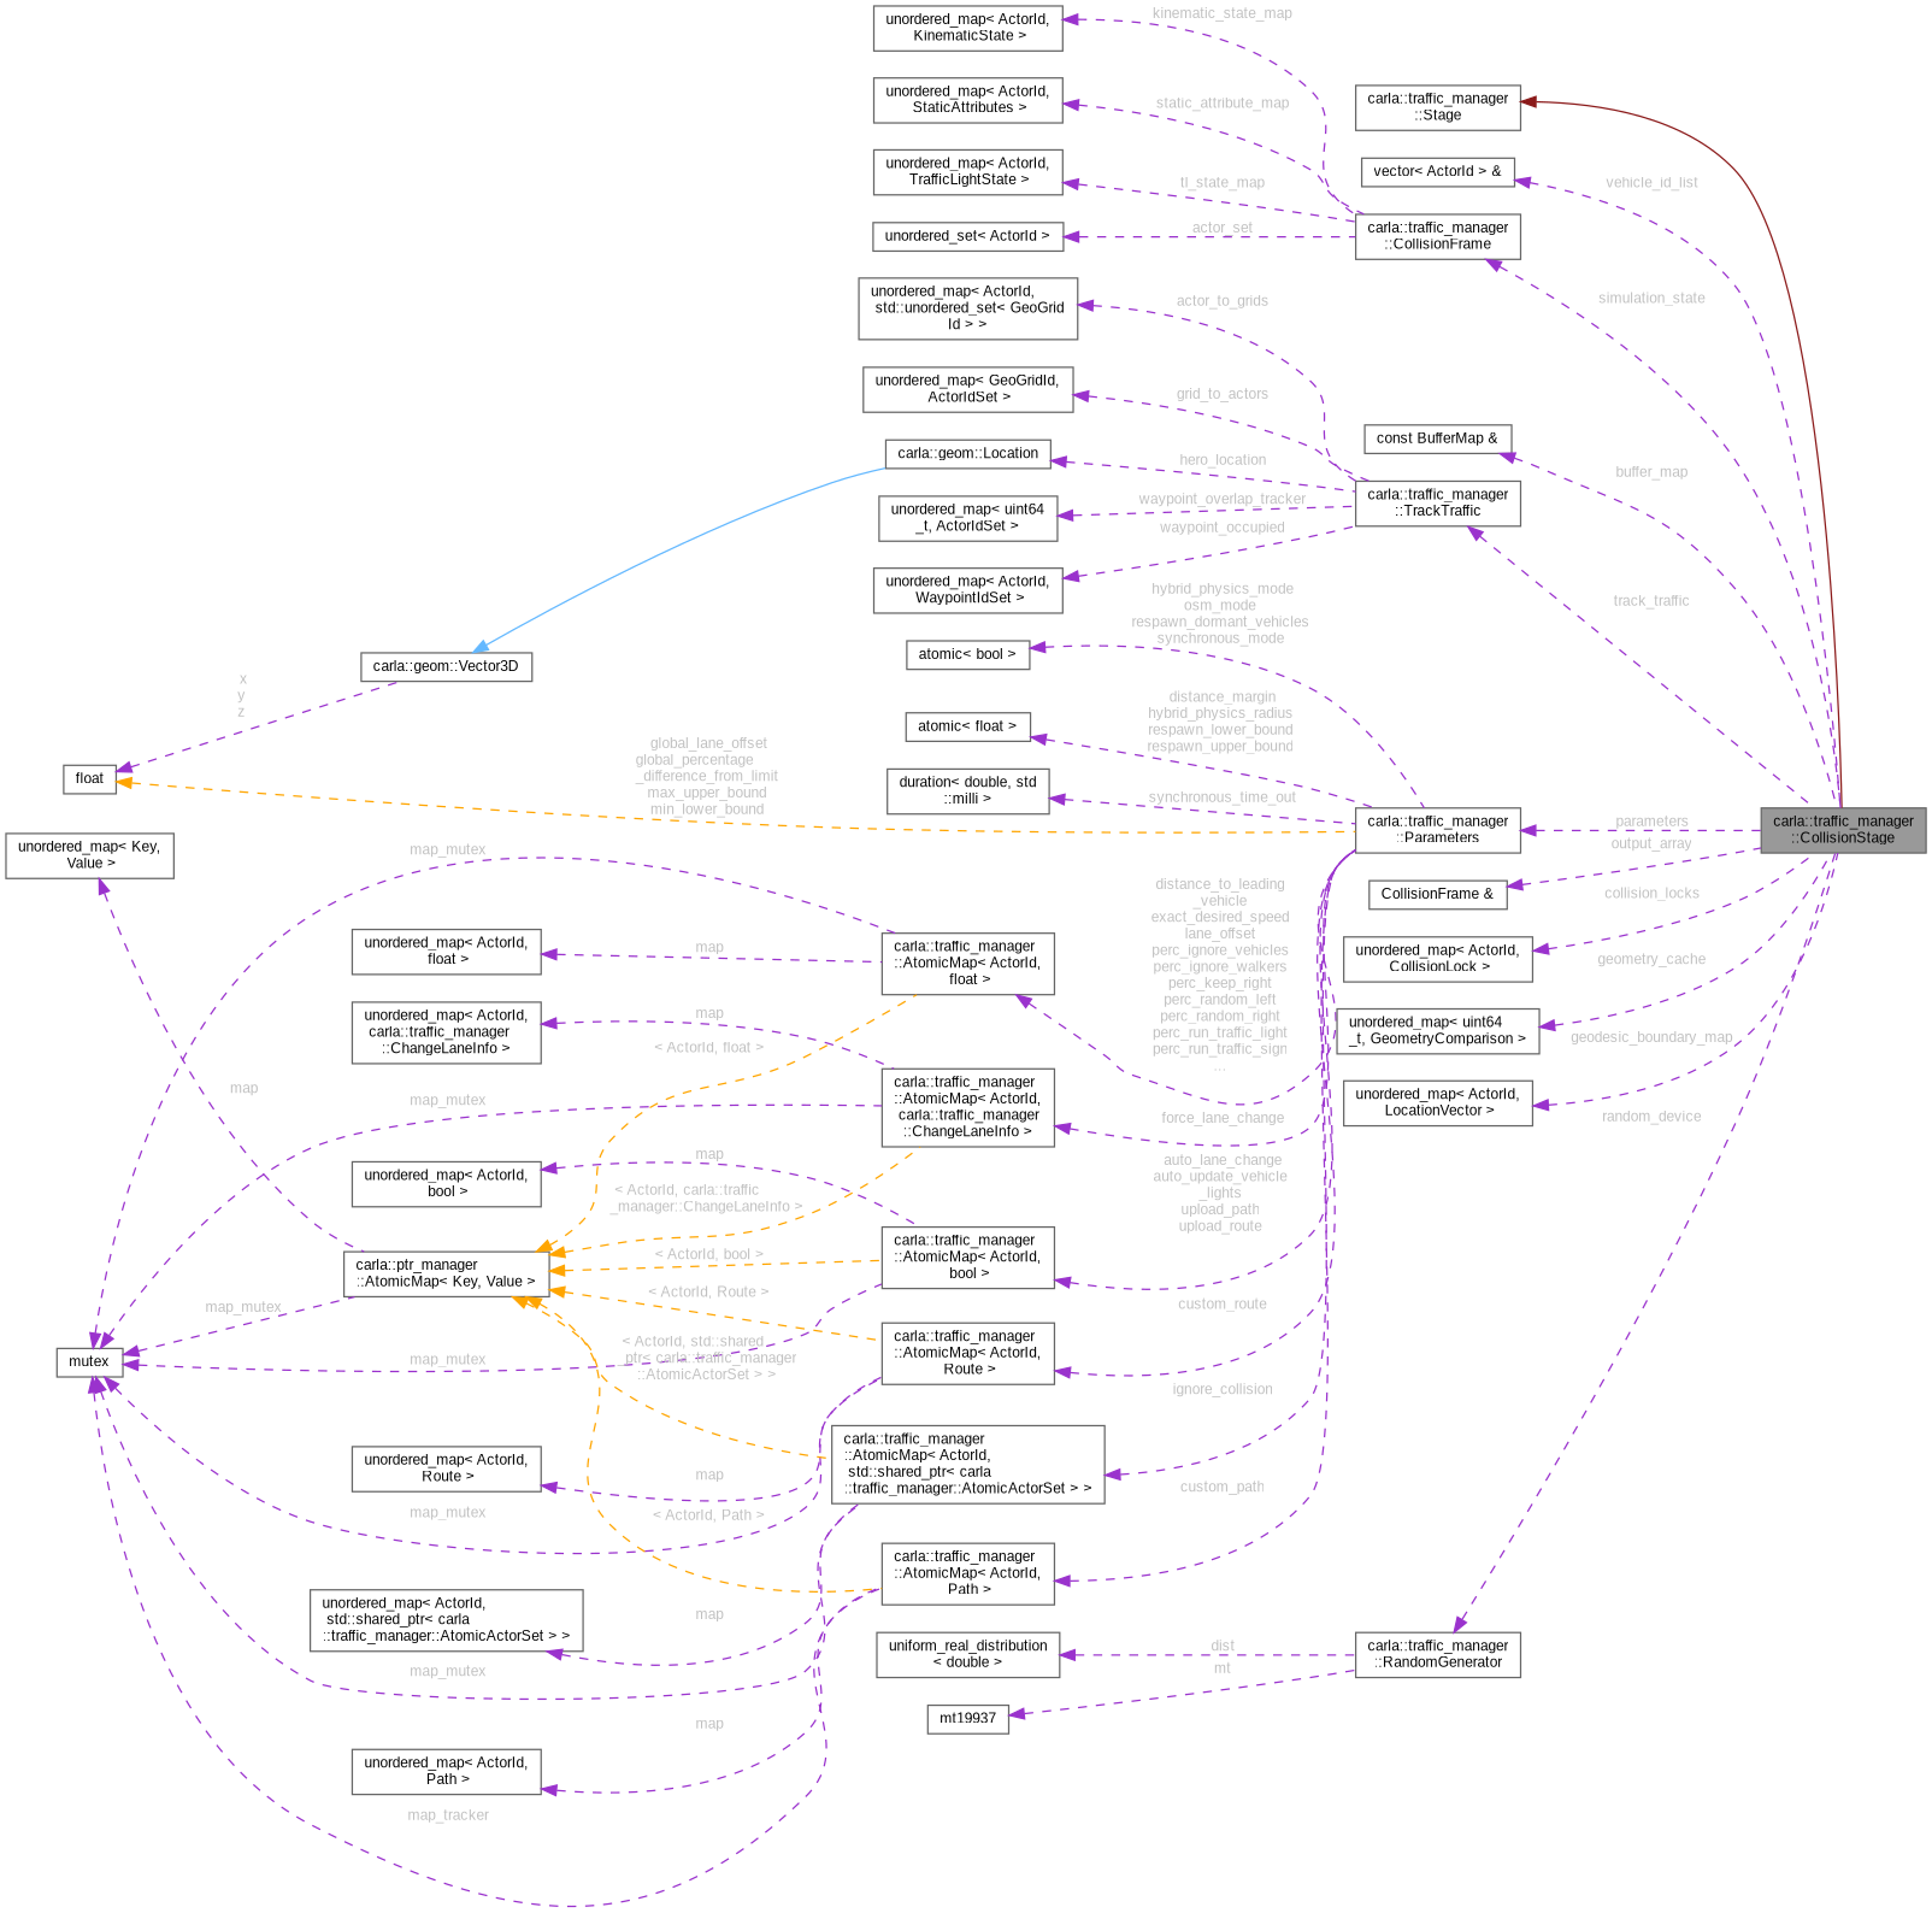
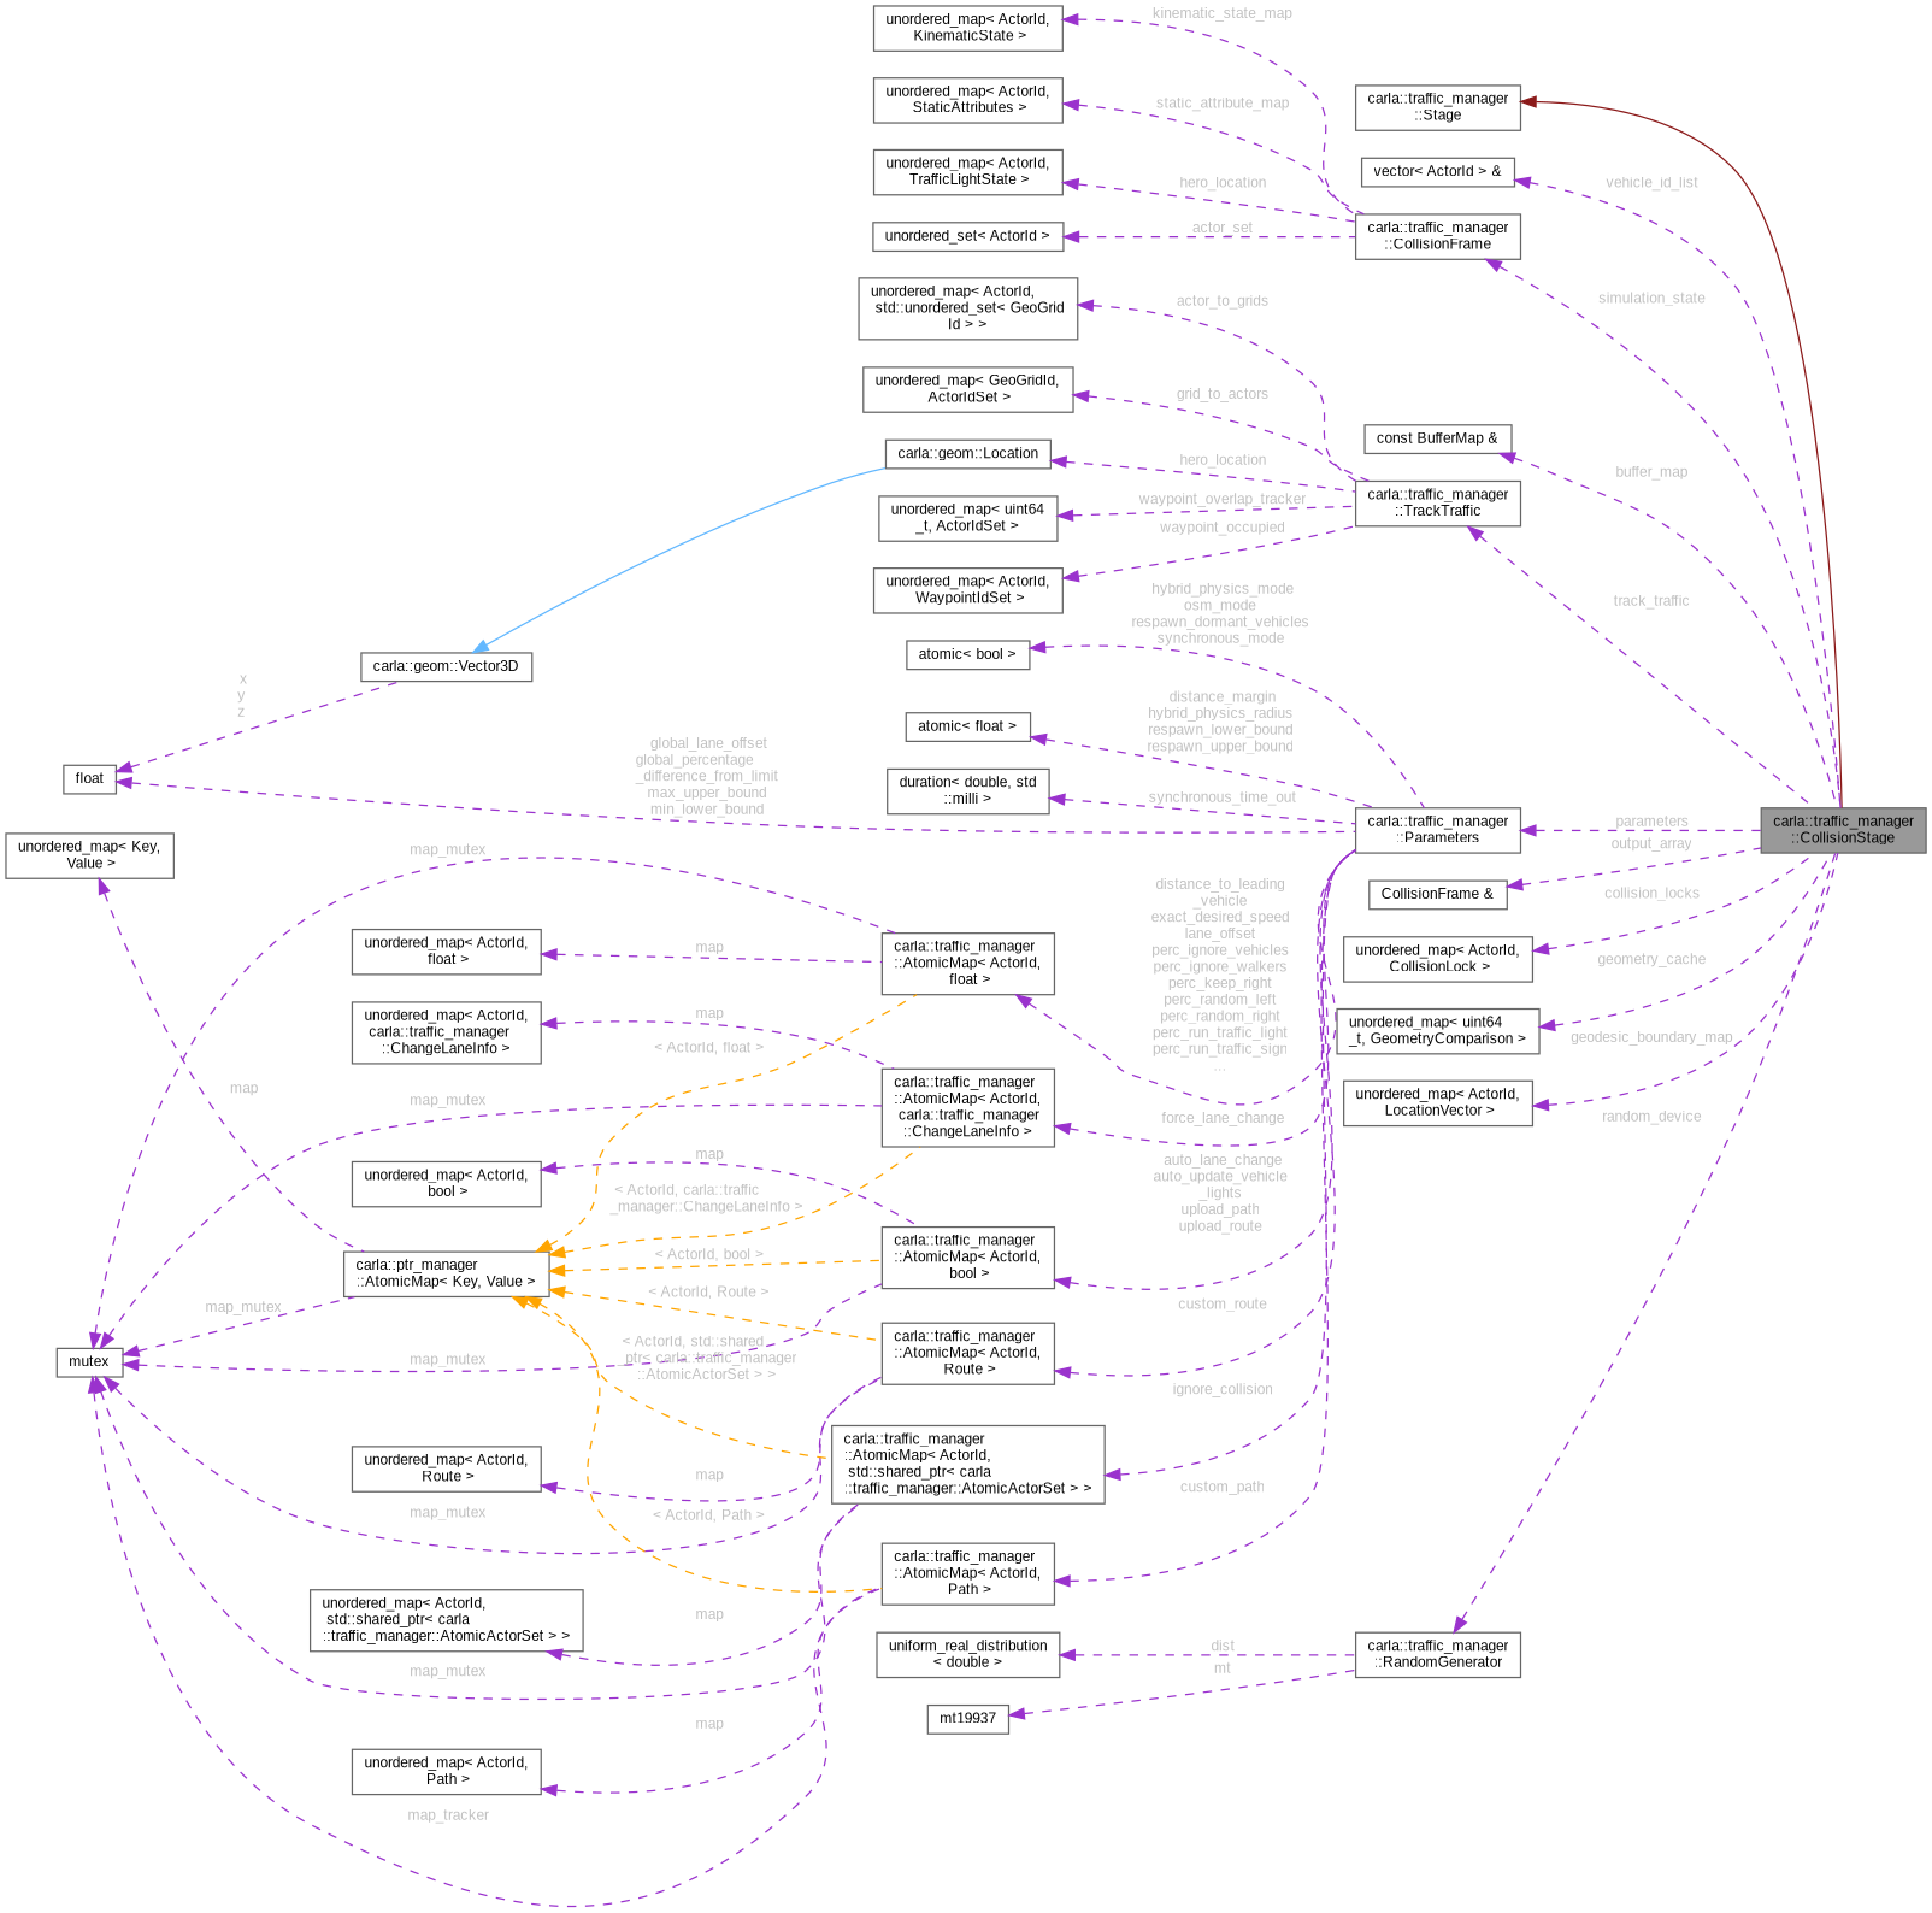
  digraph {
    fontname="Liberation Sans"
    rankdir=LR
    node [color=gray40 fillcolor=white fontname="Liberation Sans" fontsize=10 shape=box style=filled]
    edge [color=darkorchid3 dir=back fontname="Liberation Sans" fontsize=10 labelfontname=Helvetica labelfontsize=10 style=dashed fontcolor=grey]
    n1 [fillcolor=grey60 fontcolor=black height=0.2 label="carla::traffic_manager\l::CollisionStage" width=0.4]
    n2 [height=0.2 label="carla::traffic_manager\l::Stage" width=0.4]
    n3 [height=0.2 label="vector\< ActorId \> &" width=0.4]
    n4 [height=0.2 label="carla::traffic_manager\l::CollisionFrame" width=0.4]
    n5 [height=0.2 label="unordered_set\< ActorId \>" width=0.4]
    n6 [height=0.2 label="unordered_map\< ActorId,\l KinematicState \>" width=0.4]
    n7 [height=0.2 label="unordered_map\< ActorId,\l StaticAttributes \>" width=0.4]
    n8 [height=0.2 label="unordered_map\< ActorId,\l TrafficLightState \>" width=0.4]
    n9 [height=0.2 label="const BufferMap &" width=0.4]
    n10 [height=0.2 label="carla::traffic_manager\l::TrackTraffic" width=0.4]
    n11 [height=0.2 label="unordered_map\< uint64\l_t, ActorIdSet \>" width=0.4]
    n12 [height=0.2 label="unordered_map\< ActorId,\l WaypointIdSet \>" width=0.4]
    n13 [height=0.2 label="unordered_map\< ActorId,\l std::unordered_set\< GeoGrid\lId \> \>" width=0.4]
    n14 [height=0.2 label="unordered_map\< GeoGridId,\l ActorIdSet \>" width=0.4]
    n15 [height=0.2 label="carla::geom::Location" width=0.4]
    n16 [height=0.2 label="carla::geom::Vector3D" width=0.4]
    n17 [height=0.2 label=float width=0.4]
    n18 [height=0.2 label="carla::traffic_manager\l::Parameters" width=0.4]
    n19 [height=0.2 label="carla::traffic_manager\l::AtomicMap\< ActorId,\l float \>" width=0.4]
    n20 [height=0.2 label=mutex width=0.4]
    n21 [height=0.2 label="carla::ptr_manager\l::AtomicMap\< Key, Value \>" width=0.4]
    n22 [height=0.2 label="carla::traffic_manager\l::AtomicMap\< ActorId,\l std::shared_ptr\< carla\l::traffic_manager::AtomicActorSet \> \>" width=0.4]
    n23 [height=0.2 label="carla::traffic_manager\l::AtomicMap\< ActorId,\l carla::traffic_manager\l::ChangeLaneInfo \>" width=0.4]
    n24 [height=0.2 label="carla::traffic_manager\l::AtomicMap\< ActorId,\l bool \>" width=0.4]
    n25 [height=0.2 label="carla::traffic_manager\l::AtomicMap\< ActorId,\l Path \>" width=0.4]
    n26 [height=0.2 label="carla::traffic_manager\l::AtomicMap\< ActorId,\l Route \>" width=0.4]
    n27 [height=0.2 label="unordered_map\< ActorId,\l float \>" width=0.4]
    n28 [height=0.2 label="unordered_map\< Key,\l Value \>" width=0.4]
    n29 [height=0.2 label="unordered_map\< ActorId,\l std::shared_ptr\< carla\l::traffic_manager::AtomicActorSet \> \>" width=0.4]
    n30 [height=0.2 label="unordered_map\< ActorId,\l carla::traffic_manager\l::ChangeLaneInfo \>" width=0.4]
    n31 [height=0.2 label="unordered_map\< ActorId,\l bool \>" width=0.4]
    n32 [height=0.2 label="atomic\< bool \>" width=0.4]
    n33 [height=0.2 label="atomic\< float \>" width=0.4]
    n34 [height=0.2 label="unordered_map\< ActorId,\l Path \>" width=0.4]
    n35 [height=0.2 label="unordered_map\< ActorId,\l Route \>" width=0.4]
    n36 [height=0.2 label="duration\< double, std\l::milli \>" width=0.4]
    n37 [height=0.2 label="CollisionFrame &" width=0.4]
    n38 [height=0.2 label="unordered_map\< ActorId,\l CollisionLock \>" width=0.4]
    n39 [height=0.2 label="unordered_map\< uint64\l_t, GeometryComparison \>" width=0.4]
    n40 [height=0.2 label="unordered_map\< ActorId,\l LocationVector \>" width=0.4]
    n41 [height=0.2 label="carla::traffic_manager\l::RandomGenerator" width=0.4]
    n42 [height=0.2 label=mt19937 width=0.4]
    n43 [height=0.2 label="uniform_real_distribution\l\< double \>" width=0.4]
    n2 -> n1 [color=firebrick4 style=solid fontcolor=""]
    n3 -> n1 [label=" vehicle_id_list"]
    n4 -> n1 [label=" simulation_state"]
    n5 -> n4 [label=" actor_set"]
    n6 -> n4 [label=" kinematic_state_map"]
    n7 -> n4 [label=" static_attribute_map"]
-   n8 -> n4 [label=" tl_state_map"]
+   n8 -> n4 [label=" hero_location"]
    n9 -> n1 [label=" buffer_map"]
    n10 -> n1 [label=" track_traffic"]
    n11 -> n10 [label=" waypoint_overlap_tracker"]
    n12 -> n10 [label=" waypoint_occupied"]
    n13 -> n10 [label=" actor_to_grids"]
    n14 -> n10 [label=" grid_to_actors"]
    n15 -> n10 [label=" hero_location"]
    n16 -> n15 [color=steelblue1 style=solid fontcolor=""]
    n17 -> n16 [label=" x\ny\nz"]
-   n17 -> n18 [color=orange label=" global_lane_offset\nglobal_percentage\l_difference_from_limit\nmax_upper_bound\nmin_lower_bound"]
+   n17 -> n18 [label=" global_lane_offset\nglobal_percentage\l_difference_from_limit\nmax_upper_bound\nmin_lower_bound"]
    n18 -> n1 [label=" parameters"]
    n19 -> n18 [label=" distance_to_leading\l_vehicle\nexact_desired_speed\nlane_offset\nperc_ignore_vehicles\nperc_ignore_walkers\nperc_keep_right\nperc_random_left\nperc_random_right\nperc_run_traffic_light\nperc_run_traffic_sign\n..."]
    n20 -> n19 [label=" map_mutex"]
    n20 -> n21 [label=" map_mutex"]
    n20 -> n22 [label=" map_mutex"]
    n20 -> n23 [label=" map_mutex"]
    n20 -> n24 [label=" map_mutex"]
    n20 -> n25 [label=" map_tracker"]
    n20 -> n26 [label=" map_mutex"]
    n21 -> n19 [color=orange label=" \< ActorId, float \>"]
    n21 -> n22 [color=orange label=" \< ActorId, std::shared\l_ptr\< carla::traffic_manager\l::AtomicActorSet \> \>"]
    n21 -> n23 [color=orange label=" \< ActorId, carla::traffic\l_manager::ChangeLaneInfo \>"]
    n21 -> n24 [color=orange label=" \< ActorId, bool \>"]
    n21 -> n25 [color=orange label=" \< ActorId, Path \>"]
    n21 -> n26 [color=orange label=" \< ActorId, Route \>"]
    n22 -> n18 [label=" ignore_collision"]
    n23 -> n18 [label=" force_lane_change"]
    n24 -> n18 [label=" auto_lane_change\nauto_update_vehicle\l_lights\nupload_path\nupload_route"]
    n25 -> n18 [label=" custom_path"]
    n26 -> n18 [label=" custom_route"]
    n27 -> n19 [label=" map"]
    n28 -> n21 [label=" map"]
    n29 -> n22 [label=" map"]
    n30 -> n23 [label=" map"]
    n31 -> n24 [label=" map"]
    n32 -> n18 [label=" hybrid_physics_mode\nosm_mode\nrespawn_dormant_vehicles\nsynchronous_mode"]
    n33 -> n18 [label=" distance_margin\nhybrid_physics_radius\nrespawn_lower_bound\nrespawn_upper_bound"]
    n34 -> n25 [label=" map"]
    n35 -> n26 [label=" map"]
    n36 -> n18 [label=" synchronous_time_out"]
    n37 -> n1 [label=" output_array"]
    n38 -> n1 [label=" collision_locks"]
    n39 -> n1 [label=" geometry_cache"]
    n40 -> n1 [label=" geodesic_boundary_map"]
    n41 -> n1 [label=" random_device"]
    n42 -> n41 [label=" mt"]
    n43 -> n41 [label=" dist"]
  }
